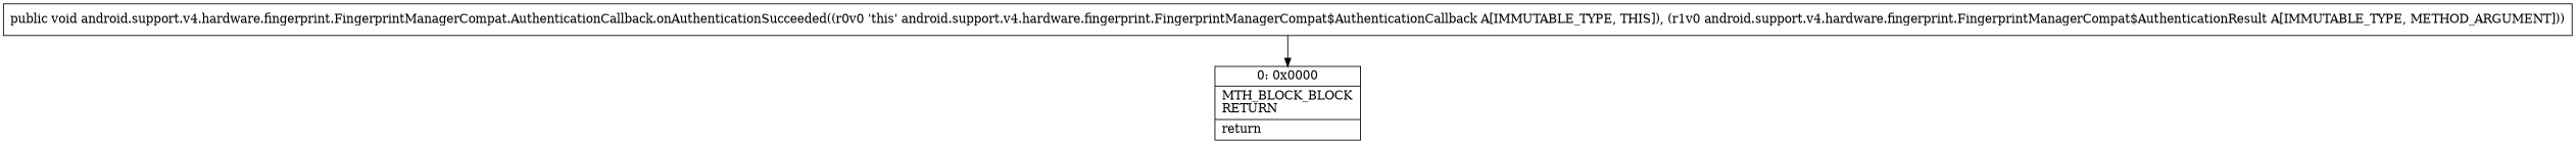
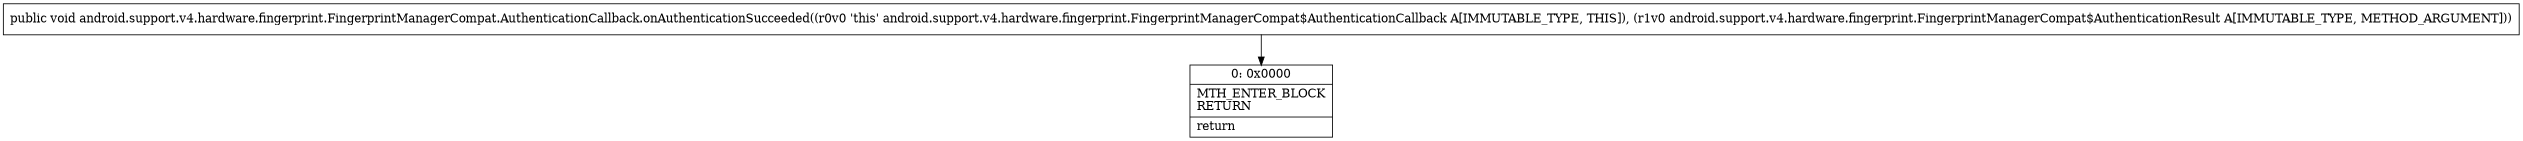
  digraph {
    node [shape=record]
-   n1 [label="{0\:\ 0x0000|MTH_BLOCK_BLOCK\lRETURN\l|return\l}"]
+   n1 [label="{0\:\ 0x0000|MTH_ENTER_BLOCK\lRETURN\l|return\l}"]
    n2 [label="{public void android.support.v4.hardware.fingerprint.FingerprintManagerCompat.AuthenticationCallback.onAuthenticationSucceeded((r0v0 'this' android.support.v4.hardware.fingerprint.FingerprintManagerCompat$AuthenticationCallback A[IMMUTABLE_TYPE, THIS]), (r1v0 android.support.v4.hardware.fingerprint.FingerprintManagerCompat$AuthenticationResult A[IMMUTABLE_TYPE, METHOD_ARGUMENT])) }"]
    n2 -> n1
  }
